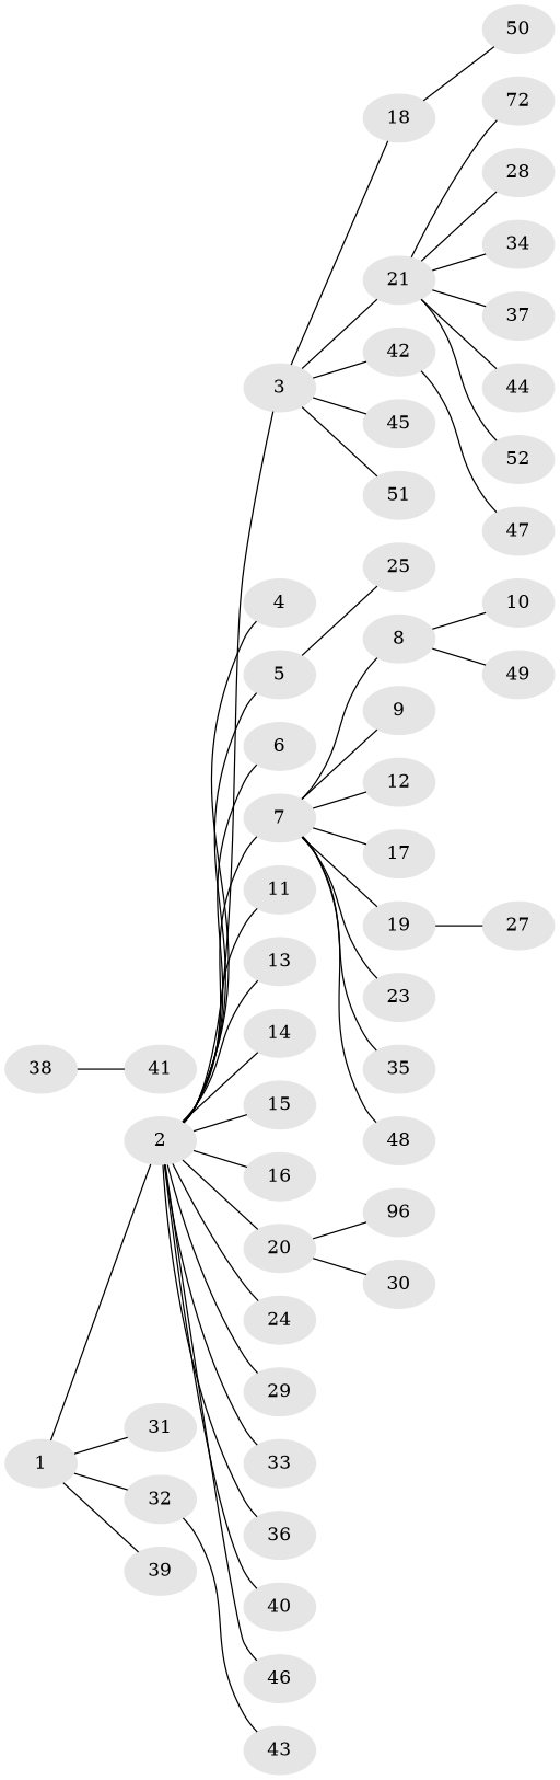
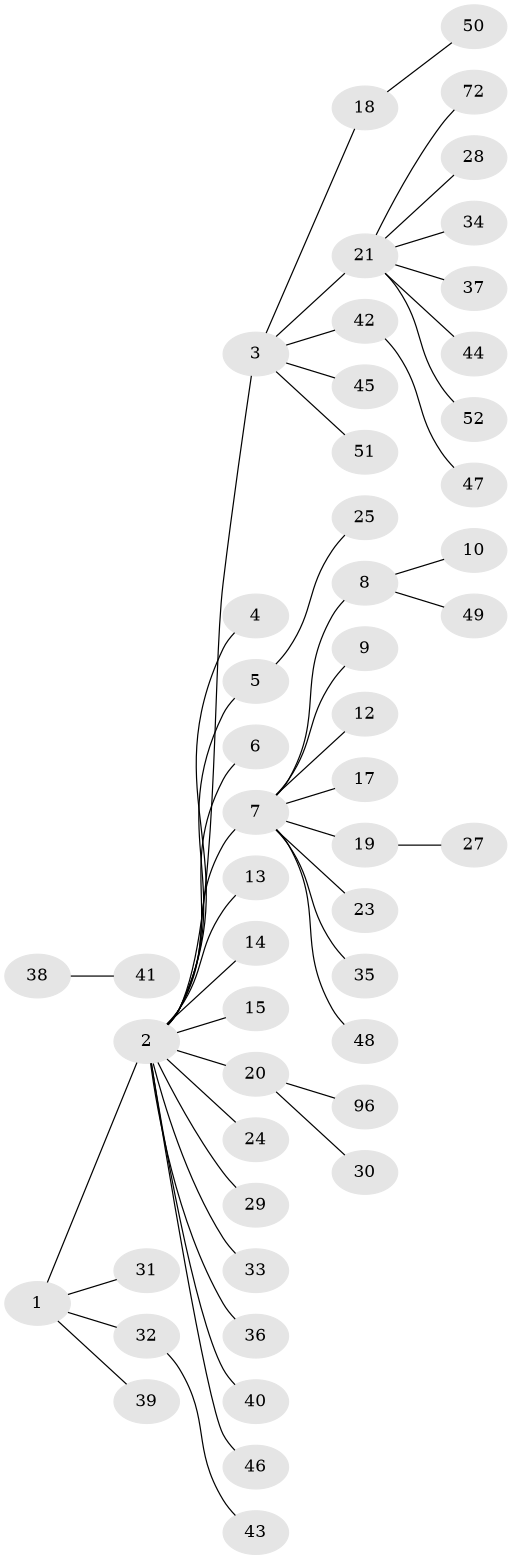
  graph {
    fontname="DejaVu Serif"
    rankdir=LR
    node [color=gray90 fontname="DejaVu Serif" style=filled]
    edge [fontname="DejaVu Serif"]
    1
    2
    31
    32
    39
    3
    4
    5
    6
    7
-   11
    13
    14
    15
-   16
    20
    24
    29
    33
    36
    40
    46
    43
    18
    21
    42
    45
    51
    25
    8
    9
    12
    17
    19
    23
    35
    48
    n38 [label=96]
    30
    50
    n41 [label=72]
    28
    34
    37
    44
    52
    47
    10
    49
    27
    38
    41
    1 -- 2
    1 -- 31
    1 -- 32
    1 -- 39
    2 -- 3
    2 -- 4
    2 -- 5
    2 -- 6
    2 -- 7
-   2 -- 11
    2 -- 13
    2 -- 14
    2 -- 15
-   2 -- 16
    2 -- 20
    2 -- 24
    2 -- 29
    2 -- 33
    2 -- 36
    2 -- 40
    2 -- 46
    32 -- 43
    3 -- 18
    3 -- 21
    3 -- 42
    3 -- 45
    3 -- 51
    5 -- 25
    7 -- 8
    7 -- 9
    7 -- 12
    7 -- 17
    7 -- 19
    7 -- 23
    7 -- 35
    7 -- 48
    20 -- n38
    20 -- 30
    18 -- 50
    21 -- n41
    21 -- 28
    21 -- 34
    21 -- 37
    21 -- 44
    21 -- 52
    42 -- 47
    8 -- 10
    8 -- 49
    19 -- 27
    38 -- 41
  }
